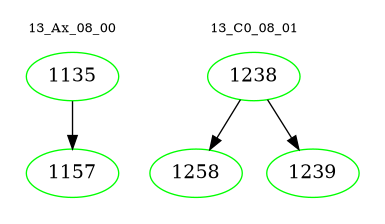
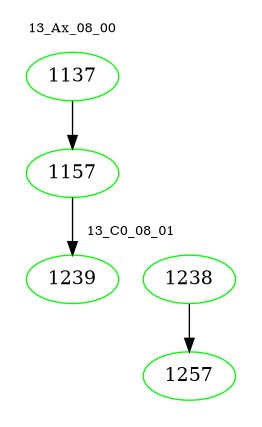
  digraph {
    node [color=green]
    edge [color=black]
-   n1 [label=1135]
+   n1 [label=1137]
    n2 [label=1157]
-   n3 [label=1258]
+   n3 [label=1257]
    n4 [label=1238]
    n5 [label=1239]
    subgraph cluster_1 {
      color=white
      fontsize=10
      label="13_Ax_08_00"
      n1
      n2
    }
    subgraph cluster_2 {
      color=white
      fontsize=10
      label="13_C0_08_01"
      n3
      n4
      n5
    }
    n1 -> n2
    n4 -> n3
-   n4 -> n5
+   n2 -> n5
  }
